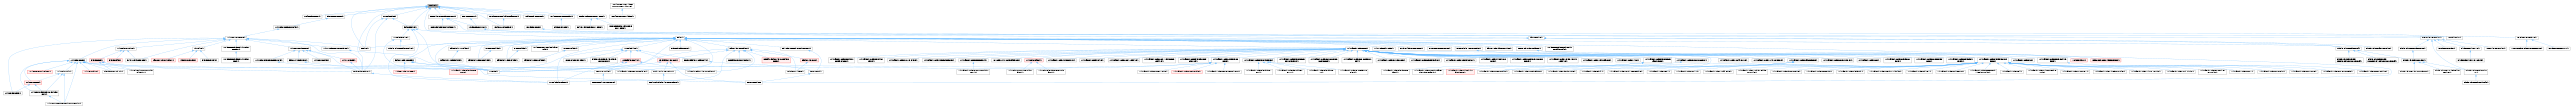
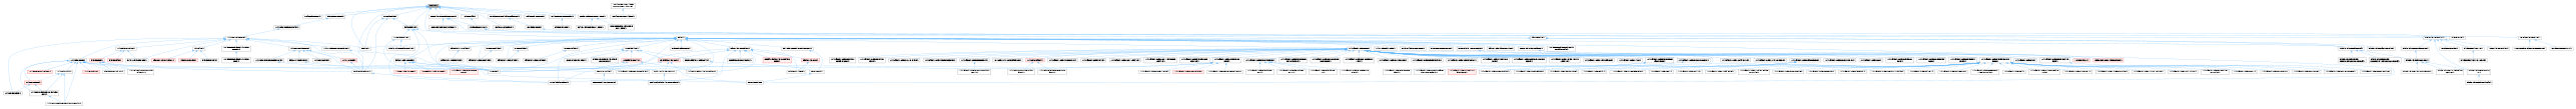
  digraph {
    node [color=grey40 fillcolor=white fontname=Helvetica fontsize=10 shape=box style=filled]
    edge [color=steelblue1 dir=back fontname=Helvetica fontsize=10 labelfontname=Helvetica labelfontsize=10 style=solid]
    n1 [color=gray40 fillcolor=grey60 fontcolor=black height=0.2 label="Engine.h" width=0.4]
    n2 [height=0.2 label="AudioDebugDraw.h" width=0.4]
    n3 [height=0.2 label="ChangeTransactor.h" width=0.4]
    n4 [height=0.2 label="EngineSharedPCH.h" width=0.4]
    n5 [height=0.2 label="Engine.h" width=0.4]
    n6 [height=0.2 label="EditorEngine.h" width=0.4]
    n7 [height=0.2 label="GameEngine.h" width=0.4]
    n8 [height=0.2 label="LevelSequenceBindingReference.h" width=0.4]
    n9 [height=0.2 label="MallocLeakReporter.h" width=0.4]
    n10 [height=0.2 label="MediaIOAudioDebug.h" width=0.4]
    n11 [height=0.2 label="MovieSceneEventSection.h" width=0.4]
    n12 [height=0.2 label="SceneViewExtensionContext.h" width=0.4]
    n13 [height=0.2 label="StaticMeshSceneProxyDesc.h" width=0.4]
    n14 [height=0.2 label="UnrealEngine.h" width=0.4]
-   n15 [height=0.2 label="CopyPoseFrom.h" width=0.4]
+   n15 [height=0.2 label="VoiceConfig.h" width=0.4]
    n16 [height=0.2 label="IAnimationDataController.h" width=0.4]
    n17 [height=0.2 label="UnrealEdSharedPCH.h" width=0.4]
    n18 [height=0.2 label="BookMarkTypeActions.h" width=0.4]
    n19 [height=0.2 label="Editor.h" width=0.4]
    n20 [height=0.2 label="UnrealEdEngine.h" width=0.4]
    n21 [height=0.2 label="DisplayClusterObjectRef.h" width=0.4]
    n22 [height=0.2 label="DisplayClusterGameEngine.h" width=0.4]
    n23 [height=0.2 label="LevelSequence.h" width=0.4]
    n24 [height=0.2 label="ClipboardTypes.h" width=0.4]
    n25 [height=0.2 label="SceneViewExtension.h" width=0.4]
    n26 [height=0.2 label="VPRenderingBlueprintLibrary.h" width=0.4]
    n27 [height=0.2 label="VoiceDataCommon.h" width=0.4]
    n28 [height=0.2 label="InstancedStaticMeshScene\lProxyDesc.h" width=0.4]
    n29 [height=0.2 label="SplineMeshSceneProxyDesc.h" width=0.4]
    n30 [height=0.2 label="AnimSequenceBase.h" width=0.4]
    n31 [height=0.2 label="AnimCompositeBase.h" width=0.4]
    n32 [height=0.2 label="AnimNode_SequencePlayer.h" width=0.4]
    n33 [height=0.2 label="AnimSequence.h" width=0.4]
    n34 [height=0.2 label="AnimStreamable.h" width=0.4]
    n35 [height=0.2 label="AnimationRuntime.h" width=0.4]
    n36 [height=0.2 label="BuiltInAttributeTypes.h" width=0.4]
    n37 [height=0.2 label="ITimeline.h" width=0.4]
    n38 [height=0.2 label="MovieSceneSkeletalAnimation\lSection.h" width=0.4]
    n39 [height=0.2 label="AnimComposite.h" width=0.4]
    n40 [color=red fillcolor="#FFF0F0" height=0.2 label="AnimMontage.h" width=0.4]
    n41 [height=0.2 label="AnimationBlendSpaceSample.h" width=0.4]
    n42 [height=0.2 label="EditorAnimSegment.h" width=0.4]
    n43 [height=0.2 label="AnimGraphNode_SequencePlayer.h" width=0.4]
    n44 [height=0.2 label="AnimBlueprintPostCompile\lValidation.h" width=0.4]
    n45 [color=red fillcolor="#FFF0F0" height=0.2 label="AnimCompress.h" width=0.4]
    n46 [height=0.2 label="AnimCompress_RemoveLinear\lKeys.h" width=0.4]
    n47 [height=0.2 label="AnimCompress_PerTrackCompression.h" width=0.4]
    n48 [color=red fillcolor="#FFF0F0" height=0.2 label="AnimEncoding.h" width=0.4]
    n49 [height=0.2 label="AnimationUtils.h" width=0.4]
    n50 [height=0.2 label="BlendSpaceAnalysis.h" width=0.4]
    n51 [color=red fillcolor="#FFF0F0" height=0.2 label="MovieSceneToolHelpers.h" width=0.4]
    n52 [height=0.2 label="PersonaModule.h" width=0.4]
    n53 [color=red fillcolor="#FFF0F0" height=0.2 label="BlendProfile.h" width=0.4]
    n54 [color=red fillcolor="#FFF0F0" height=0.2 label="BlendSpace.h" width=0.4]
    n55 [height=0.2 label="BlendStackTrait.h" width=0.4]
    n56 [color=red fillcolor="#FFF0F0" height=0.2 label="IGroupSynchronization.h" width=0.4]
    n57 [color=red fillcolor="#FFF0F0" height=0.2 label="InjectionRequest.h" width=0.4]
    n58 [height=0.2 label="MovieSceneSkeletalAnimation\lTrack.h" width=0.4]
    n59 [height=0.2 label="UnrealEd.h" width=0.4]
    n60 [height=0.2 label="PersonaToolMenuContext.h" width=0.4]
    n61 [color=red fillcolor="#FFF0F0" height=0.2 label="AnimGraphNode_BlendSpace\lBase.h" width=0.4]
    n62 [height=0.2 label="BookmarkSingleViewportActions.h" width=0.4]
    n63 [height=0.2 label="AnimGraphNode_Base.h" width=0.4]
    n64 [height=0.2 label="AnimNodeEditModes.h" width=0.4]
    n65 [height=0.2 label="BrushBuilderDragDropOp.h" width=0.4]
    n66 [height=0.2 label="EdModeInteractiveToolsContext.h" width=0.4]
    n67 [height=0.2 label="FractureTool.cpp" width=0.4]
    n68 [height=0.2 label="EditorModeManager.h" width=0.4]
    n69 [height=0.2 label="EditorViewportClient.h" width=0.4]
    n70 [height=0.2 label="ExportTextDragDropOp.h" width=0.4]
    n71 [height=0.2 label="ExternalDirtyActorsTracker.h" width=0.4]
    n72 [height=0.2 label="GameModeInfoCustomizer.h" width=0.4]
    n73 [height=0.2 label="LegacyEdModeInterfaces.h" width=0.4]
    n74 [height=0.2 label="MovieSceneDirectorBlueprint\lConditionUtils.h" width=0.4]
-   n75 [height=0.2 label="MovieSceneDynamicBinding\lUtils.h" width=0.4]
    n76 [height=0.2 label="SGraphPinNumSlider.h" width=0.4]
    n77 [height=0.2 label="SGraphPinVector2DSlider.h" width=0.4]
    n78 [height=0.2 label="SGraphPinVectorSlider.h" width=0.4]
    n79 [height=0.2 label="SVector2DSlider.h" width=0.4]
    n80 [height=0.2 label="SVector4Slider.h" width=0.4]
    n81 [height=0.2 label="SVectorSlider.h" width=0.4]
    n82 [height=0.2 label="SubTrackEditorBase.h" width=0.4]
    n83 [height=0.2 label="UnrealEdMisc.h" width=0.4]
    n84 [height=0.2 label="DisplayClusterEditorEngine.h" width=0.4]
    n85 [height=0.2 label="AnimGraphNodeAlphaOptions.h" width=0.4]
    n86 [height=0.2 label="AnimGraphNodeBinding.h" width=0.4]
    n87 [height=0.2 label="AnimGraphNode_ApplyAdditive.h" width=0.4]
    n88 [height=0.2 label="AnimGraphNode_ApplyMeshSpace\lAdditive.h" width=0.4]
    n89 [height=0.2 label="AnimGraphNode_AssetPlayer\lBase.h" width=0.4]
    n90 [height=0.2 label="AnimGraphNode_BlendBoneBy\lChannel.h" width=0.4]
    n91 [height=0.2 label="AnimGraphNode_BlendListBase.h" width=0.4]
    n92 [height=0.2 label="AnimGraphNode_BlendSpace\lGraphBase.h" width=0.4]
    n93 [height=0.2 label="AnimGraphNode_BlendSpace\lSampleResult.h" width=0.4]
    n94 [height=0.2 label="AnimGraphNode_ComponentTo\lLocalSpace.h" width=0.4]
-   n95 [height=0.2 label="AnimGraphNode_CopyPoseFrom\lTrail.h" width=0.4]
+   n95 [height=0.2 label="AnimGraphNode_CopyPoseFrom\lMesh.h" width=0.4]
    n96 [height=0.2 label="AnimGraphNode_CurveSource.h" width=0.4]
    n97 [height=0.2 label="AnimGraphNode_CustomProperty.h" width=0.4]
    n98 [height=0.2 label="AnimGraphNode_DeadBlending.h" width=0.4]
    n99 [height=0.2 label="AnimGraphNode_Inertialization.h" width=0.4]
    n100 [height=0.2 label="AnimGraphNode_LinkedInput\lPose.h" width=0.4]
    n101 [height=0.2 label="AnimGraphNode_LocalToComponent\lSpace.h" width=0.4]
    n102 [height=0.2 label="AnimGraphNode_MakeDynamic\lAdditive.h" width=0.4]
    n103 [height=0.2 label="AnimGraphNode_MeshRefPose.h" width=0.4]
    n104 [height=0.2 label="AnimGraphNode_Mirror.h" width=0.4]
    n105 [height=0.2 label="AnimGraphNode_ModifyCurve.h" width=0.4]
    n106 [height=0.2 label="AnimGraphNode_MultiWayBlend.h" width=0.4]
    n107 [height=0.2 label="AnimGraphNode_PoseSnapshot.h" width=0.4]
    n108 [height=0.2 label="AnimGraphNode_RandomPlayer.h" width=0.4]
    n109 [height=0.2 label="AnimGraphNode_RefPoseBase.h" width=0.4]
    n110 [height=0.2 label="AnimGraphNode_Root.h" width=0.4]
    n111 [height=0.2 label="AnimGraphNode_RotateRoot\lBone.h" width=0.4]
    n112 [height=0.2 label="AnimGraphNode_SaveCached\lPose.h" width=0.4]
    n113 [height=0.2 label="AnimGraphNode_ScaleChain\lLength.h" width=0.4]
    n114 [height=0.2 label="AnimGraphNode_SkeletalControl\lBase.h" width=0.4]
    n115 [height=0.2 label="AnimGraphNode_Slot.h" width=0.4]
    n116 [height=0.2 label="AnimGraphNode_StateMachine\lBase.h" width=0.4]
    n117 [height=0.2 label="AnimGraphNode_StateResult.h" width=0.4]
    n118 [height=0.2 label="AnimGraphNode_Transition\lPoseEvaluator.h" width=0.4]
    n119 [height=0.2 label="AnimGraphNode_Transition\lResult.h" width=0.4]
    n120 [height=0.2 label="AnimGraphNode_TwoWayBlend.h" width=0.4]
    n121 [height=0.2 label="AnimGraphNode_UseCachedPose.h" width=0.4]
    n122 [color=red fillcolor="#FFF0F0" height=0.2 label="AnimationGraph.h" width=0.4]
    n123 [height=0.2 label="K2Node_AnimNodeReference.h" width=0.4]
    n124 [height=0.2 label="DisplayClusterRender\l_ProceduralMeshComponentRef.h" width=0.4]
    n125 [height=0.2 label="DisplayClusterRender\l_StaticMeshComponentRef.h" width=0.4]
    n126 [height=0.2 label="DisplayClusterRootActor.h" width=0.4]
    n127 [height=0.2 label="FractureTool.h" width=0.4]
+   n128 [color=red fillcolor="#FFF0F0" height=0.2 label="AssetEditorModeManager.h" width=0.4]
    n129 [color=red fillcolor="#FFF0F0" height=0.2 label="WidgetModeManager.h" width=0.4]
    n130 [height=0.2 label="AnimationEditorViewportClient.h" width=0.4]
    n131 [color=red fillcolor="#FFF0F0" height=0.2 label="DataflowEditorViewportClient\lBase.h" width=0.4]
    n132 [height=0.2 label="ISCSEditorCustomization.h" width=0.4]
    n133 [color=red fillcolor="#FFF0F0" height=0.2 label="LevelEditorViewport.h" width=0.4]
    n134 [color=red fillcolor="#FFF0F0" height=0.2 label="SEditorViewport.h" width=0.4]
    n135 [height=0.2 label="SSkeletonWidget.h" width=0.4]
    n136 [color=red fillcolor="#FFF0F0" height=0.2 label="WorldPartition.h" width=0.4]
    n137 [color=red fillcolor="#FFF0F0" height=0.2 label="LegacyEdModeWidgetHelpers.h" width=0.4]
    n138 [height=0.2 label="SGraphPinIntegerSlider.h" width=0.4]
    n139 [height=0.2 label="SGraphPinVector4Slider.h" width=0.4]
    n140 [color=red fillcolor="#FFF0F0" height=0.2 label="AssetEditorToolkit.h" width=0.4]
    n141 [height=0.2 label="DisplayClusterPreviewShare\lComponent.h" width=0.4]
    n142 [height=0.2 label="FractureEditorModeToolkit.h" width=0.4]
    n143 [height=0.2 label="VPScoutingSubsystem.h" width=0.4]
    n144 [height=0.2 label="AnimGraphNode_PoseByName.h" width=0.4]
    n145 [color=red fillcolor="#FFF0F0" height=0.2 label="AnimGraphNode_PoseHandler.h" width=0.4]
    n146 [height=0.2 label="AnimGraphNode_SequenceEvaluator.h" width=0.4]
    n147 [height=0.2 label="AnimGraphNode_BlendListBy\lBool.h" width=0.4]
    n148 [height=0.2 label="AnimGraphNode_BlendListBy\lEnum.h" width=0.4]
    n149 [height=0.2 label="AnimGraphNode_BlendListBy\lInt.h" width=0.4]
    n150 [height=0.2 label="AnimGraphNode_LayeredBone\lBlend.h" width=0.4]
    n151 [height=0.2 label="AnimGraphNode_BlendSpace\lGraph.h" width=0.4]
    n152 [height=0.2 label="AnimGraphNode_RotationOffset\lBlendSpaceGraph.h" width=0.4]
    n153 [color=red fillcolor="#FFF0F0" height=0.2 label="AnimGraphNode_LinkedAnim\lGraphBase.h" width=0.4]
    n154 [height=0.2 label="AnimGraphNode_IdentityPose.h" width=0.4]
    n155 [height=0.2 label="AnimGraphNode_LocalRefPose.h" width=0.4]
    n156 [height=0.2 label="AnimGraphNode_AnimDynamics.h" width=0.4]
    n157 [height=0.2 label="AnimGraphNode_ApplyLimits.h" width=0.4]
    n158 [height=0.2 label="AnimGraphNode_BoneDriven\lController.h" width=0.4]
    n159 [height=0.2 label="AnimGraphNode_CCDIK.h" width=0.4]
    n160 [height=0.2 label="AnimGraphNode_Constraint.h" width=0.4]
    n161 [height=0.2 label="AnimGraphNode_CopyBone.h" width=0.4]
    n162 [height=0.2 label="AnimGraphNode_CopyBoneDelta.h" width=0.4]
    n163 [height=0.2 label="AnimGraphNode_Fabrik.h" width=0.4]
-   n164 [height=0.2 label="AnimGraphNode_HandIKRetargeting.h" width=0.4]
+   n164 [height=0.2 label="AnimGraphNode_UnrealEdEngine.h" width=0.4]
    n165 [height=0.2 label="AnimGraphNode_LegIK.h" width=0.4]
    n166 [height=0.2 label="AnimGraphNode_LookAt.h" width=0.4]
    n167 [height=0.2 label="AnimGraphNode_ModifyBone.h" width=0.4]
    n168 [height=0.2 label="AnimGraphNode_ModularVehicle\lController.h" width=0.4]
    n169 [height=0.2 label="AnimGraphNode_ObserveBone.h" width=0.4]
    n170 [height=0.2 label="AnimGraphNode_ResetRoot.h" width=0.4]
    n171 [height=0.2 label="AnimGraphNode_RigidBody.h" width=0.4]
    n172 [height=0.2 label="AnimGraphNode_RotationMultiplier.h" width=0.4]
    n173 [height=0.2 label="AnimGraphNode_SplineIK.h" width=0.4]
    n174 [height=0.2 label="AnimGraphNode_SpringBone.h" width=0.4]
    n175 [height=0.2 label="AnimGraphNode_StageCoach\lWheelController.h" width=0.4]
    n176 [height=0.2 label="AnimGraphNode_Trail.h" width=0.4]
    n177 [height=0.2 label="AnimGraphNode_TwistCorrective\lNode.h" width=0.4]
    n178 [height=0.2 label="AnimGraphNode_TwoBoneIK.h" width=0.4]
    n179 [height=0.2 label="AnimGraphNode_WheelController.h" width=0.4]
    n180 [height=0.2 label="AnimGraphNode_StateMachine.h" width=0.4]
    n181 [height=0.2 label="AnimGraphNode_CustomTransition\lResult.h" width=0.4]
    n182 [height=0.2 label="AnimationBlendSpaceSample\lGraph.h" width=0.4]
    n183 [height=0.2 label="AnimationCustomTransition\lGraph.h" width=0.4]
    n184 [height=0.2 label="DisplayClusterMoviePipeline\lSettings.h" width=0.4]
    n185 [height=0.2 label="DisplayClusterViewportHelpers.h" width=0.4]
    n186 [height=0.2 label="IDisplayClusterBlueprint\lAPI.h" width=0.4]
    n187 [height=0.2 label="DisplayClusterBlueprintLib.h" width=0.4]
    n188 [height=0.2 label="LevelSequencePlayer.h" width=0.4]
    n189 [height=0.2 label="AutomatedLevelSequenceCapture.h" width=0.4]
    n190 [height=0.2 label="LevelSequenceBurnIn.h" width=0.4]
    n191 [height=0.2 label="DisplayClusterRenderFrame.h" width=0.4]
    n192 [height=0.2 label="LandscapeRender.h" width=0.4]
    n193 [height=0.2 label="PixelStreamingHMD.h" width=0.4]
    n194 [height=0.2 label="WaterViewExtension.h" width=0.4]
    n195 [height=0.2 label="VPFullScreenUserWidget\l_PostProcessWithSVE.h" width=0.4]
    n196 [height=0.2 label="VPFullScreenUserWidget.h" width=0.4]
    n197 [height=0.2 label="IPixelStreamingHMDModule.h" width=0.4]
-   n198 [height=0.2 label="Inertialization.h" width=0.4]
+   n198 [height=0.2 label="VoiceChannel.h" width=0.4]
    n1 -> n2
    n1 -> n3
    n1 -> n4
    n1 -> n5
    n1 -> n6
    n1 -> n7
    n1 -> n8
    n1 -> n9
    n1 -> n10
    n1 -> n11
    n1 -> n12
    n1 -> n13
    n1 -> n14
    n1 -> n15
    n3 -> n16
    n4 -> n17
    n6 -> n17
    n6 -> n18
    n6 -> n19
    n6 -> n20
    n7 -> n5
    n7 -> n21
    n7 -> n22
-   n8 -> n10
+   n8 -> n23
    n11 -> n24
    n12 -> n25
    n12 -> n26
    n12 -> n27
    n13 -> n28
    n13 -> n29
    n14 -> n4
    n14 -> n5
    n14 -> n6
    n15 -> n27
    n16 -> n30
    n18 -> n62
    n19 -> n17
    n19 -> n18
    n19 -> n21
    n19 -> n52
    n19 -> n59
    n19 -> n63
    n19 -> n64
    n19 -> n65
    n19 -> n66
    n19 -> n67
    n19 -> n68
    n19 -> n69
    n19 -> n70
    n19 -> n71
    n19 -> n72
    n19 -> n73
    n19 -> n74
-   n19 -> n75
    n19 -> n76
    n19 -> n77
    n19 -> n78
    n19 -> n79
    n19 -> n80
    n19 -> n81
    n19 -> n82
    n19 -> n83
    n20 -> n59
    n20 -> n84
    n21 -> n124
    n21 -> n125
    n21 -> n126
    n23 -> n188
    n25 -> n186
    n25 -> n191
    n25 -> n192
    n25 -> n193
    n25 -> n194
    n27 -> n198
    n30 -> n4
    n30 -> n5
    n30 -> n31
    n30 -> n32
    n30 -> n33
    n30 -> n34
    n30 -> n35
    n30 -> n36
    n30 -> n37
    n30 -> n38
    n31 -> n4
    n31 -> n39
    n31 -> n40
    n31 -> n41
    n31 -> n42
    n32 -> n43
    n33 -> n4
    n33 -> n44
    n33 -> n45
    n33 -> n46
    n33 -> n47
    n33 -> n48
    n33 -> n49
    n33 -> n50
    n33 -> n51
    n33 -> n52
    n35 -> n36
    n35 -> n53
    n35 -> n54
    n37 -> n55
    n37 -> n56
    n37 -> n57
    n38 -> n58
    n40 -> n4
    n41 -> n59
    n42 -> n59
    n45 -> n34
    n45 -> n46
    n46 -> n47
    n49 -> n45
    n49 -> n46
    n49 -> n47
    n52 -> n60
    n54 -> n44
    n54 -> n50
    n54 -> n61
    n63 -> n85
    n63 -> n86
    n63 -> n87
    n63 -> n88
    n63 -> n89
    n63 -> n90
    n63 -> n91
    n63 -> n92
    n63 -> n93
    n63 -> n94
    n63 -> n95
    n63 -> n96
    n63 -> n97
    n63 -> n98
    n63 -> n99
    n63 -> n100
    n63 -> n101
    n63 -> n102
    n63 -> n103
    n63 -> n104
    n63 -> n105
    n63 -> n106
    n63 -> n107
    n63 -> n108
    n63 -> n109
    n63 -> n110
    n63 -> n111
    n63 -> n112
    n63 -> n113
    n63 -> n114
    n63 -> n115
    n63 -> n116
    n63 -> n117
    n63 -> n118
    n63 -> n119
    n63 -> n120
    n63 -> n121
    n63 -> n122
    n63 -> n123
    n66 -> n127
    n68 -> n59
    n68 -> n67
+   n68 -> n128
    n68 -> n129
    n69 -> n17
    n69 -> n59
    n69 -> n130
    n69 -> n131
    n69 -> n132
    n69 -> n133
    n69 -> n134
    n69 -> n135
    n71 -> n136
    n73 -> n137
    n76 -> n138
    n79 -> n77
    n80 -> n139
    n81 -> n78
    n83 -> n59
    n83 -> n133
    n83 -> n140
    n83 -> n141
    n83 -> n142
    n83 -> n143
    n89 -> n43
    n89 -> n61
    n89 -> n144
    n89 -> n145
    n89 -> n146
    n91 -> n147
    n91 -> n148
    n91 -> n149
    n91 -> n150
    n92 -> n151
    n92 -> n152
    n97 -> n153
    n109 -> n107
    n109 -> n154
    n109 -> n155
    n114 -> n156
    n114 -> n157
    n114 -> n158
    n114 -> n159
    n114 -> n160
    n114 -> n161
    n114 -> n162
    n114 -> n163
    n114 -> n164
    n114 -> n165
    n114 -> n166
    n114 -> n167
    n114 -> n168
    n114 -> n169
    n114 -> n170
    n114 -> n171
    n114 -> n172
    n114 -> n173
    n114 -> n174
    n114 -> n175
    n114 -> n176
    n114 -> n177
    n114 -> n178
    n114 -> n179
    n116 -> n180
    n117 -> n181
    n122 -> n182
    n122 -> n183
    n126 -> n184
    n126 -> n185
    n126 -> n186
    n127 -> n67
    n133 -> n18
    n133 -> n59
    n133 -> n67
    n134 -> n135
    n140 -> n17
    n140 -> n52
    n140 -> n130
    n142 -> n127
    n186 -> n187
    n188 -> n189
    n188 -> n190
    n191 -> n126
    n193 -> n197
    n195 -> n196
  }
